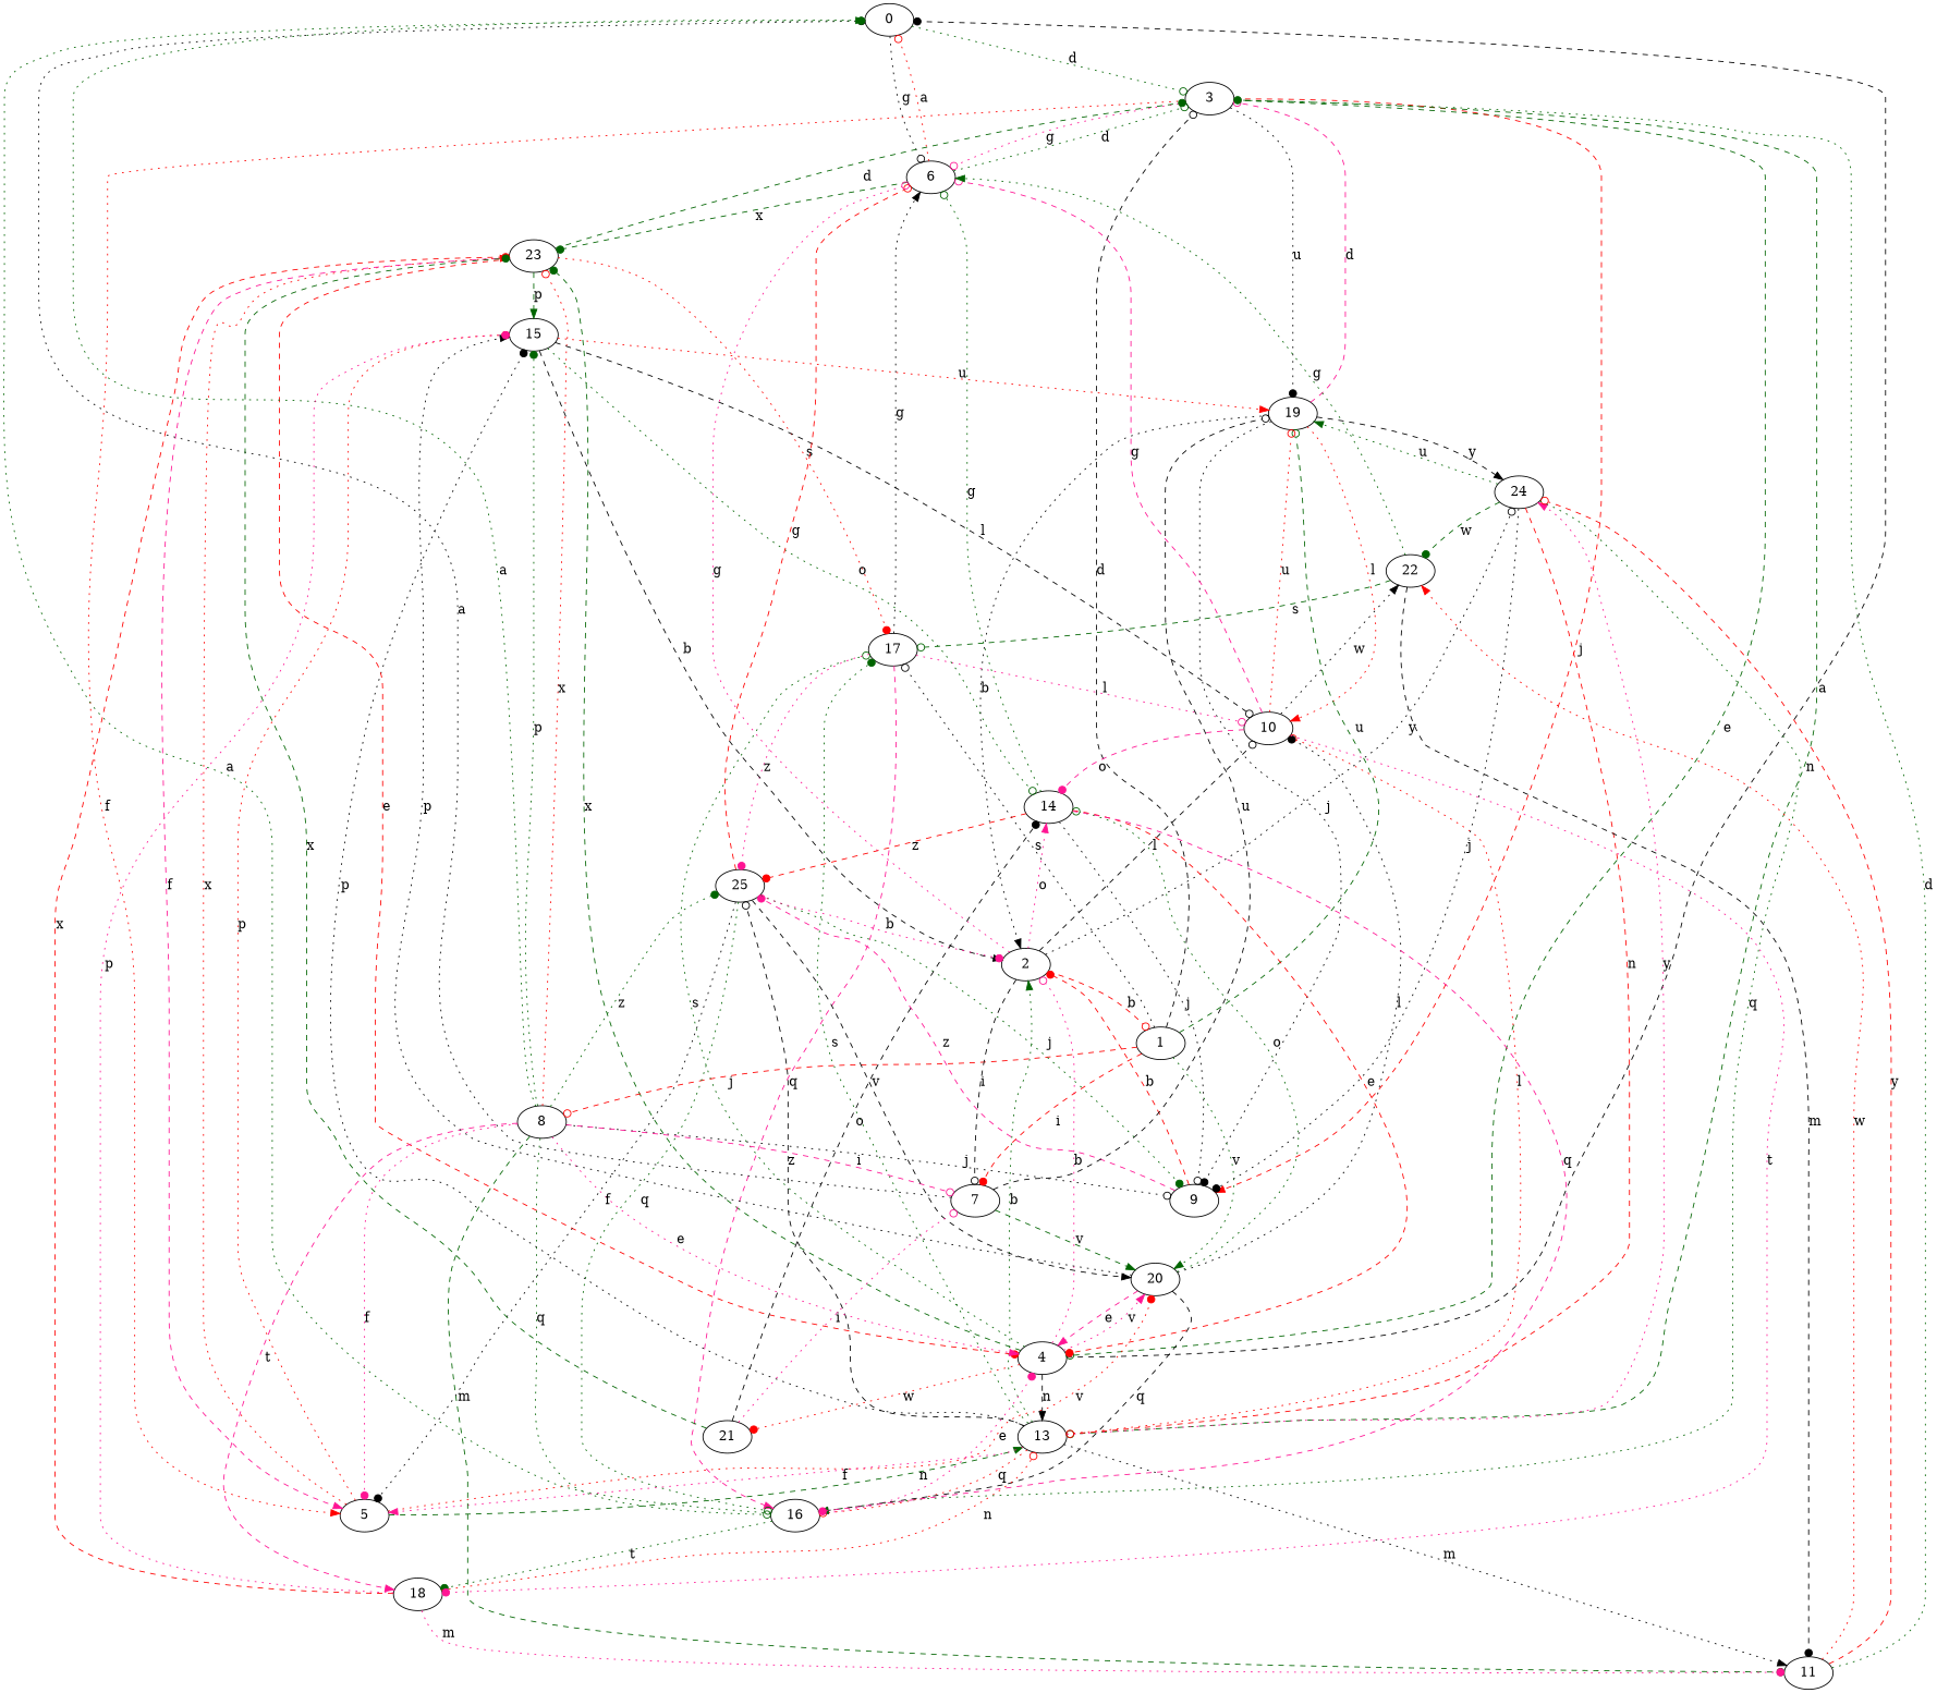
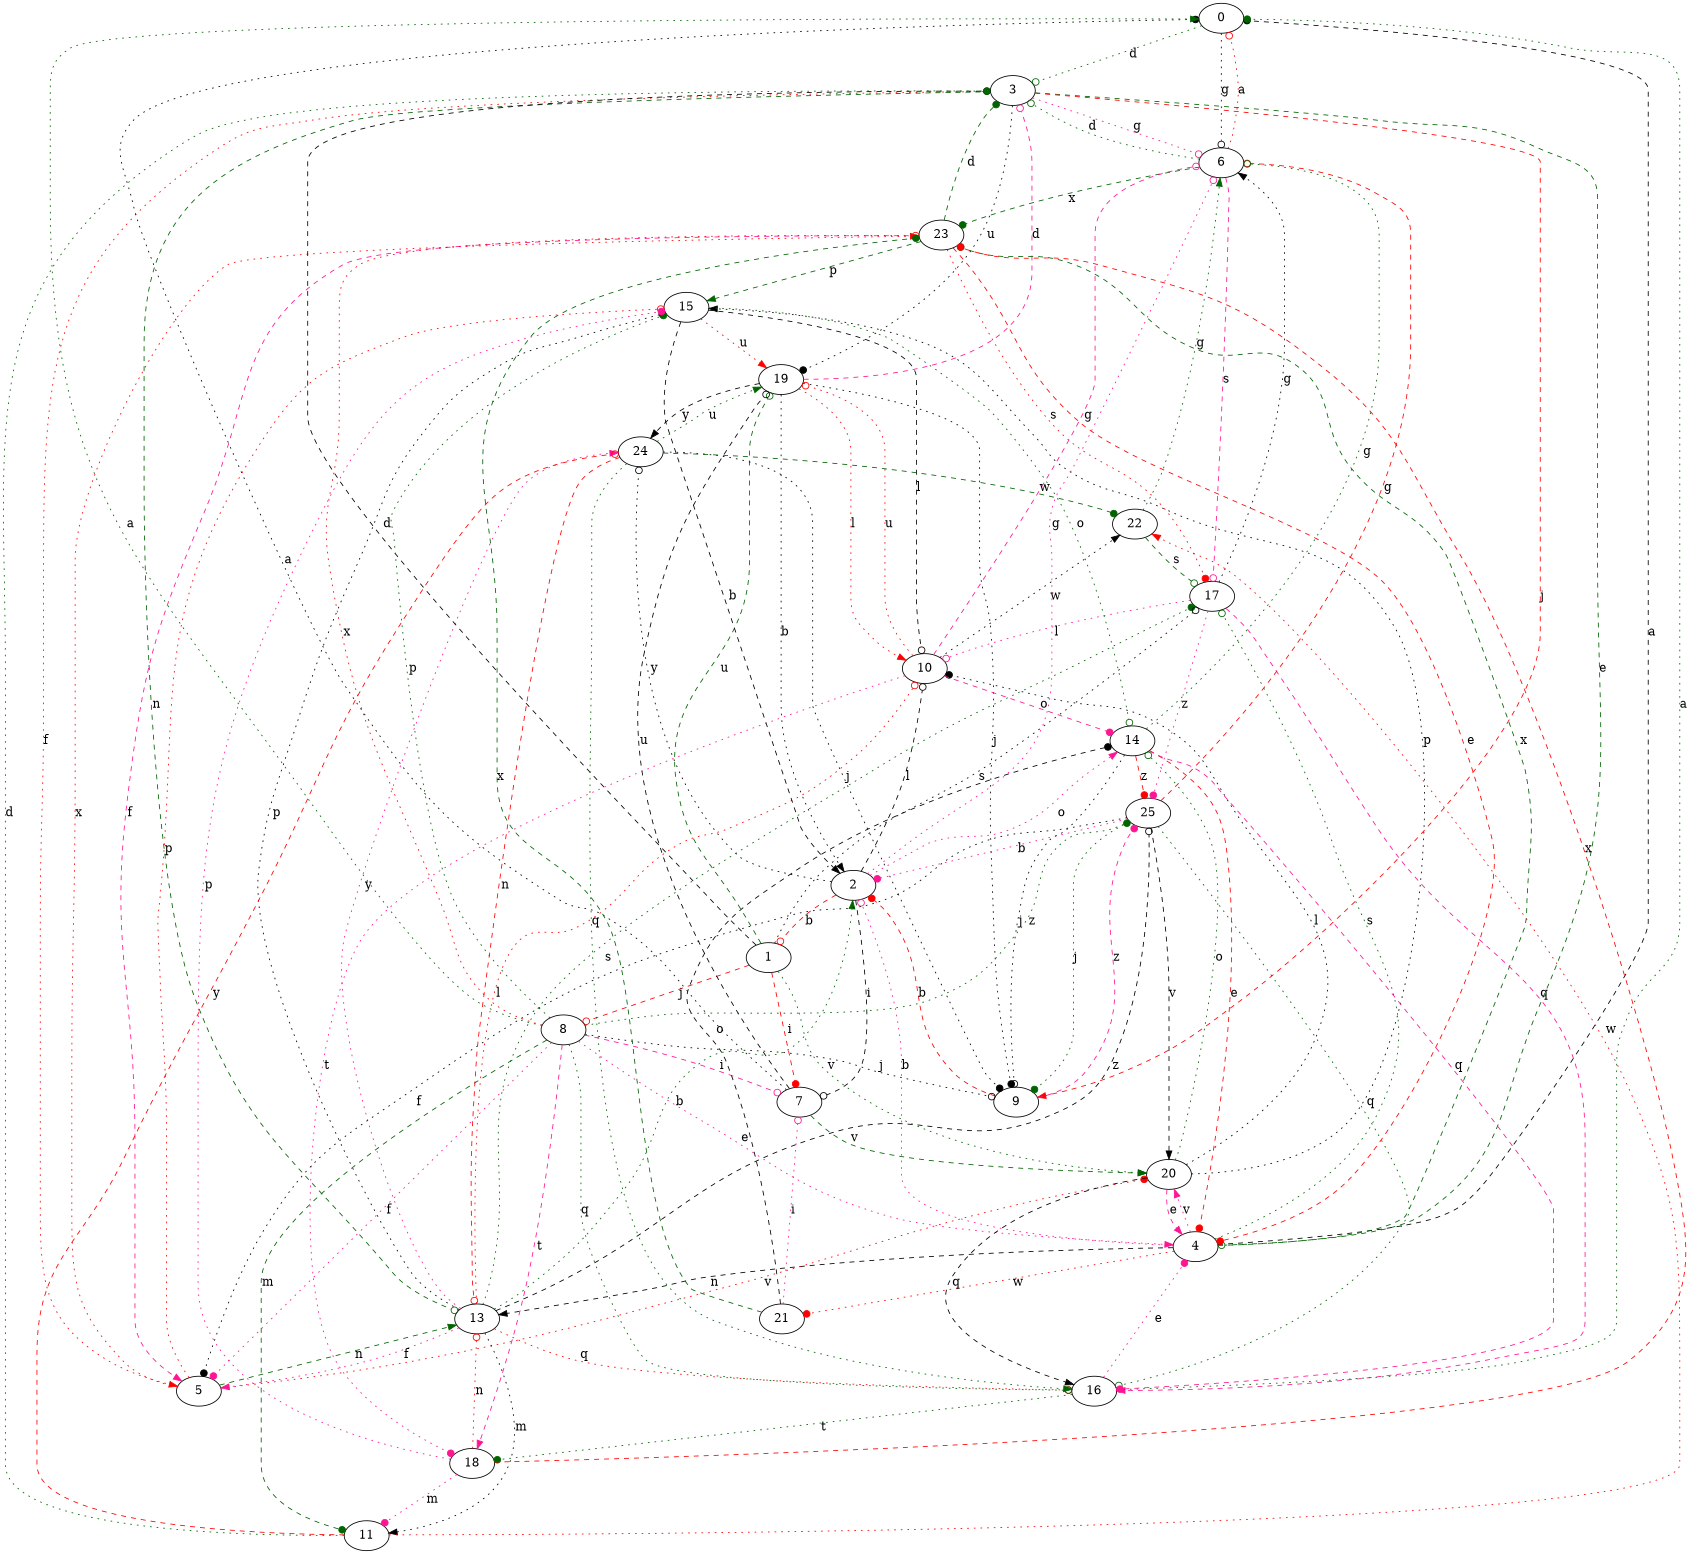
  strict digraph {
    edge [arrowhead=odot color=darkgreen style=dotted]
    0
    3
    6
    19
    4
    5
    9
    13
    17
    23
    1
    7
    8
    20
    15
    11
    16
    18
    25
    10
    2
    24
    14
    22
    21
    0 -> 3 [label=d]
    0 -> 6 [color=black label=g]
    3 -> 6 [color=deeppink label=g]
    3 -> 19 [arrowhead=dot color=black label=u]
    3 -> 4 [label=e style=dashed]
    3 -> 5 [arrowhead=normal color=red label=f]
    3 -> 9 [arrowhead=normal color=red label=j style=dashed]
    3 -> 13 [label=n style=dashed]
    6 -> 0 [color=red label=a]
    6 -> 3 [label=d]
+   6 -> 17 [color=deeppink label=s style=dashed]
    6 -> 23 [arrowhead=dot label=x style=dashed]
    19 -> 3 [color=deeppink label=d style=dashed]
    19 -> 9 [arrowhead=dot color=black label=j]
    19 -> 10 [arrowhead=normal color=red label=l]
    19 -> 2 [arrowhead=normal color=black label=b]
    19 -> 24 [arrowhead=normal color=black label=y style=dashed]
    4 -> 0 [arrowhead=dot color=black label=a style=dashed]
    4 -> 13 [arrowhead=normal color=black label=n style=dashed]
    4 -> 17 [label=s]
    4 -> 23 [arrowhead=dot label=x style=dashed]
    4 -> 20 [arrowhead=normal color=deeppink label=v]
    4 -> 2 [color=deeppink label=b]
    4 -> 21 [arrowhead=dot color=red label=w]
    5 -> 13 [arrowhead=normal label=n style=dashed]
    5 -> 23 [arrowhead=normal color=red label=x]
    5 -> 20 [arrowhead=dot color=red label=v]
    5 -> 15 [color=red label=p]
    9 -> 25 [arrowhead=dot color=deeppink label=z style=dashed]
    9 -> 2 [arrowhead=dot color=red label=b style=dashed]
    13 -> 5 [arrowhead=normal color=deeppink label=f]
    13 -> 17 [arrowhead=dot label=s]
    13 -> 15 [arrowhead=dot color=black label=p]
    13 -> 11 [arrowhead=normal color=black label=m]
    13 -> 16 [color=red label=q]
    13 -> 25 [color=black label=z style=dashed]
    13 -> 10 [color=red label=l]
    13 -> 2 [arrowhead=normal label=b]
    13 -> 24 [arrowhead=normal color=deeppink label=y]
    17 -> 6 [arrowhead=normal color=black label=g]
    17 -> 16 [arrowhead=normal color=deeppink label=q style=dashed]
    17 -> 25 [arrowhead=dot color=deeppink label=z]
    17 -> 10 [color=deeppink label=l]
    23 -> 3 [arrowhead=dot label=d style=dashed]
    23 -> 4 [arrowhead=dot color=red label=e style=dashed]
    23 -> 5 [arrowhead=normal color=deeppink label=f style=dashed]
    23 -> 17 [arrowhead=dot color=red label=s]
    23 -> 15 [arrowhead=normal label=p style=dashed]
    1 -> 3 [color=black label=d style=dashed]
    1 -> 19 [label=u style=dashed]
    1 -> 17 [color=black label=s]
    1 -> 7 [arrowhead=dot color=red label=i style=dashed]
    1 -> 8 [color=red label=j style=dashed]
    1 -> 20 [arrowhead=normal label=v]
    7 -> 0 [arrowhead=dot color=black label=a]
    7 -> 19 [color=black label=u style=dashed]
    7 -> 20 [arrowhead=normal label=v style=dashed]
    8 -> 0 [arrowhead=normal label=a]
    8 -> 4 [arrowhead=normal color=deeppink label=e]
    8 -> 5 [arrowhead=dot color=deeppink label=f]
    8 -> 9 [color=black label=j]
    8 -> 23 [color=red label=x]
    8 -> 7 [color=deeppink label=i style=dashed]
    8 -> 15 [arrowhead=dot label=p]
    8 -> 11 [arrowhead=dot label=m style=dashed]
    8 -> 16 [label=q]
    8 -> 18 [arrowhead=normal color=deeppink label=t style=dashed]
    8 -> 25 [arrowhead=dot label=z]
    20 -> 4 [arrowhead=normal color=deeppink label=e style=dashed]
    20 -> 15 [arrowhead=normal color=black label=p]
    20 -> 16 [arrowhead=normal color=black label=q style=dashed]
    20 -> 10 [arrowhead=dot color=black label=l]
    20 -> 14 [label=o]
    15 -> 19 [arrowhead=normal color=red label=u]
    15 -> 10 [color=black label=l style=dashed]
    15 -> 2 [arrowhead=normal color=black label=b style=dashed]
    15 -> 14 [label=o]
    11 -> 3 [arrowhead=dot label=d]
    11 -> 24 [color=red label=y style=dashed]
    11 -> 22 [arrowhead=normal color=red label=w]
    16 -> 0 [arrowhead=dot label=a]
    16 -> 4 [arrowhead=dot color=deeppink label=e]
    16 -> 18 [arrowhead=dot label=t]
    18 -> 13 [color=red label=n]
    18 -> 23 [arrowhead=dot color=red label=x style=dashed]
    18 -> 15 [arrowhead=dot color=deeppink label=p]
    18 -> 11 [arrowhead=dot color=deeppink label=m]
    25 -> 6 [color=red label=g style=dashed]
    25 -> 5 [arrowhead=dot color=black label=f]
    25 -> 9 [arrowhead=dot label=j]
    25 -> 20 [arrowhead=normal color=black label=v style=dashed]
    25 -> 16 [label=q]
    25 -> 2 [arrowhead=dot color=deeppink label=b]
    10 -> 6 [color=deeppink label=g style=dashed]
    10 -> 19 [color=red label=u]
    10 -> 18 [arrowhead=dot color=deeppink label=t]
    10 -> 14 [arrowhead=dot color=deeppink label=o style=dashed]
    10 -> 22 [arrowhead=normal color=black label=w]
    2 -> 6 [color=deeppink label=g]
    2 -> 1 [color=red label=b style=dashed]
    2 -> 7 [color=black label=i style=dashed]
    2 -> 10 [color=black label=l style=dashed]
    2 -> 24 [color=black label=y]
    2 -> 14 [arrowhead=normal color=deeppink label=o]
    24 -> 19 [arrowhead=normal label=u]
    24 -> 9 [arrowhead=dot color=black label=j]
    24 -> 13 [color=red label=n style=dashed]
    24 -> 16 [arrowhead=normal label=q]
    24 -> 22 [arrowhead=dot label=w style=dashed]
    14 -> 6 [label=g]
    14 -> 4 [arrowhead=dot color=red label=e style=dashed]
    14 -> 9 [color=black label=j]
    14 -> 16 [arrowhead=dot color=deeppink label=q style=dashed]
    14 -> 25 [arrowhead=dot color=red label=z style=dashed]
    22 -> 6 [arrowhead=normal label=g]
    22 -> 17 [label=s style=dashed]
-   22 -> 11 [arrowhead=dot color=black label=m style=dashed]
    21 -> 23 [arrowhead=dot label=x style=dashed]
    21 -> 7 [color=deeppink label=i]
    21 -> 14 [arrowhead=dot color=black label=o style=dashed]
  }
